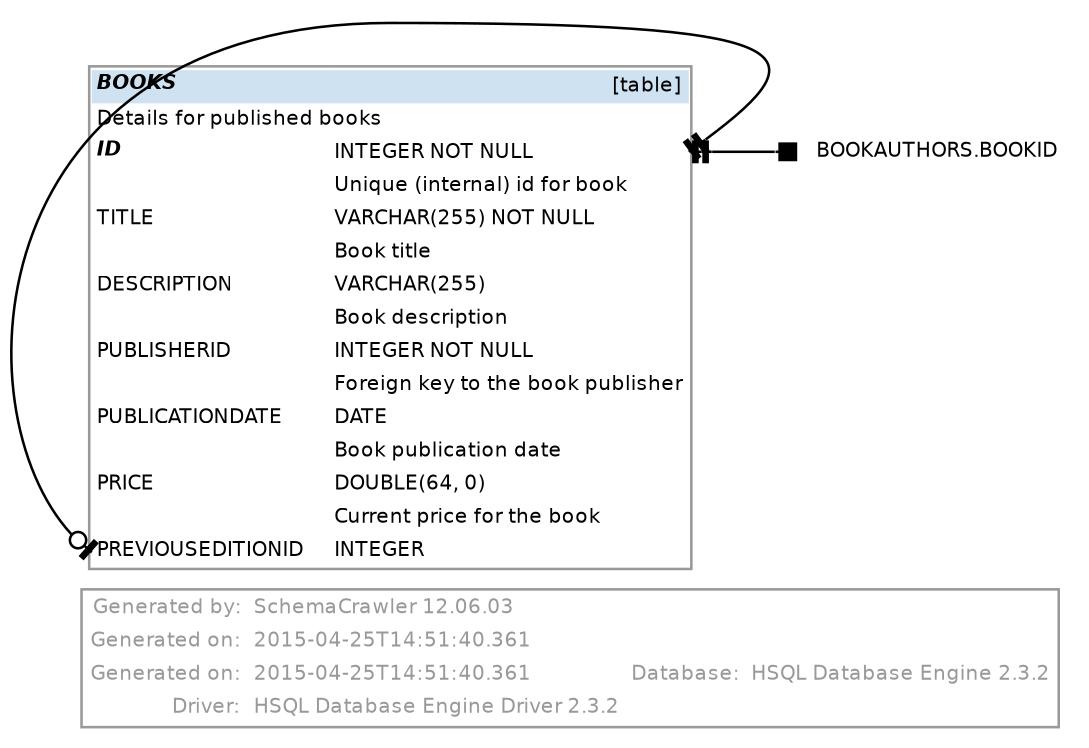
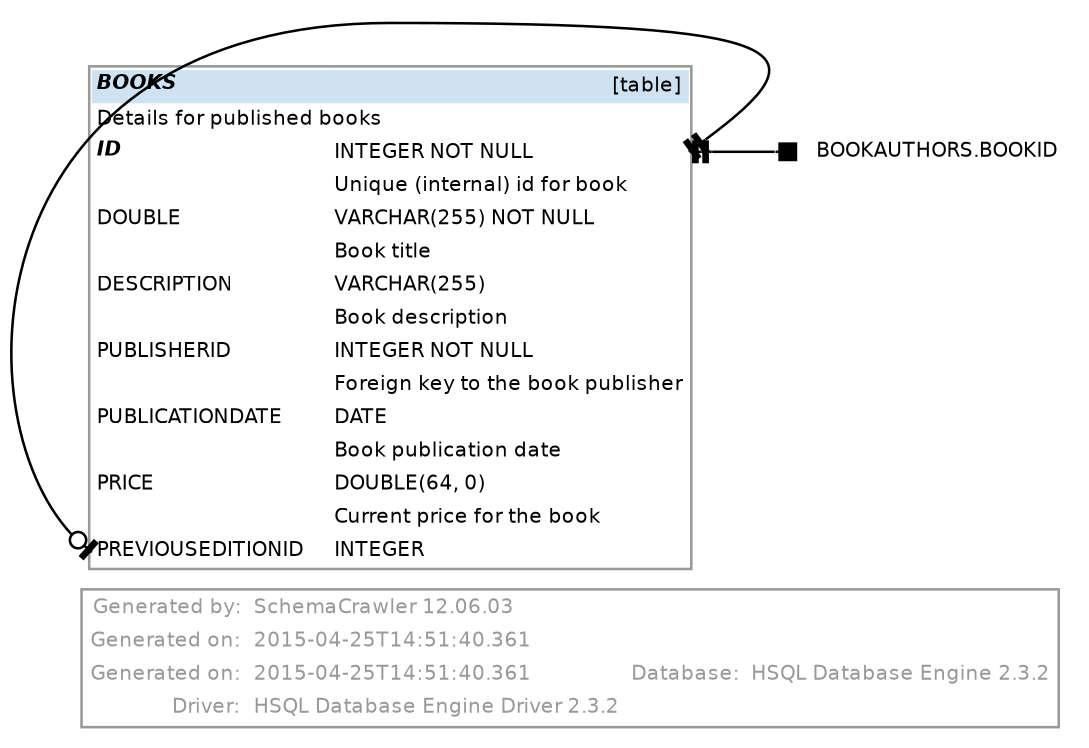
  digraph {
    fontcolor="#999999"
    fontname=Helvetica
    fontsize=8
    label=< <table color="#999999" border="1" cellborder="0" cellspacing="0"> 	<tr> 		<td align='right'>Generated by:</td> 		<td align='left'>SchemaCrawler 12.06.03</td> 	</tr> 	<tr> 		<td align='right'>Generated on:</td> 		<td align='left'>2015-04-25T14:51:40.361</td> 	</tr> 	<tr> 		<td align='right'>Generated on:</td> 		<td align='left'>2015-04-25T14:51:40.361</td> 		<td align='right'>Database:</td> 		<td align='left'>HSQL Database Engine 2.3.2</td> 	</tr> 	<tr> 		<td align='right'>Driver:</td> 		<td align='left'>HSQL Database Engine Driver 2.3.2</td> 	</tr>       </table>    >
    labeljust=r
    labelloc=b
    nodesep=0.18
    rankdir=RL
    ranksep=0.46
    node [fontname=Helvetica fontsize=8 shape=plaintext]
    edge [arrowhead=teetee arrowsize=0.8 dir=both fontname=Helvetica fontsize=8 headport="id_bb8abc08.end:e" style=solid]
-   n1 [label=<       <table border="1" cellborder="0" cellpadding="2" cellspacing="0" bgcolor="white" color="#999999"> 	<tr> 		<td colspan='2' bgcolor='#CEE2F2' align='left'><b><i>BOOKS</i></b></td> 		<td bgcolor='#CEE2F2' align='right'>[table]</td> 	</tr> 	<tr> 		<td colspan='3' align='left'>Details for published books</td> 	</tr> 	<tr> 		<td port='id_bb8abc08.start' align='left'><b><i>ID</i></b></td> 		<td align='left'> </td> 		<td port='id_bb8abc08.end' align='left'>INTEGER NOT NULL</td> 	</tr> 	<tr> 		<td align='left'></td> 		<td align='left'> </td> 		<td align='left'>Unique (internal) id for book</td> 	</tr> 	<tr> 		<td port='title_764df42b.start' align='left'>TITLE</td> 		<td align='left'> </td> 		<td port='title_764df42b.end' align='left'>VARCHAR(255) NOT NULL</td> 	</tr> 	<tr> 		<td align='left'></td> 		<td align='left'> </td> 		<td align='left'>Book title</td> 	</tr> 	<tr> 		<td port='description_f1e45f8f.start' align='left'>DESCRIPTION</td> 		<td align='left'> </td> 		<td port='description_f1e45f8f.end' align='left'>VARCHAR(255)</td> 	</tr> 	<tr> 		<td align='left'></td> 		<td align='left'> </td> 		<td align='left'>Book description</td> 	</tr> 	<tr> 		<td port='publisherid_3413fbaa.start' align='left'>PUBLISHERID</td> 		<td align='left'> </td> 		<td port='publisherid_3413fbaa.end' align='left'>INTEGER NOT NULL</td> 	</tr> 	<tr> 		<td align='left'></td> 		<td align='left'> </td> 		<td align='left'>Foreign key to the book publisher</td> 	</tr> 	<tr> 		<td port='publicationdate_bf876ded.start' align='left'>PUBLICATIONDATE</td> 		<td align='left'> </td> 		<td port='publicationdate_bf876ded.end' align='left'>DATE</td> 	</tr> 	<tr> 		<td align='left'></td> 		<td align='left'> </td> 		<td align='left'>Book publication date</td> 	</tr> 	<tr> 		<td port='price_7619831c.start' align='left'>PRICE</td> 		<td align='left'> </td> 		<td port='price_7619831c.end' align='left'>DOUBLE(64, 0)</td> 	</tr> 	<tr> 		<td align='left'></td> 		<td align='left'> </td> 		<td align='left'>Current price for the book</td> 	</tr> 	<tr> 		<td port='previouseditionid_8c50cb95.start' align='left'>PREVIOUSEDITIONID</td> 		<td align='left'> </td> 		<td port='previouseditionid_8c50cb95.end' align='left'>INTEGER</td> 	</tr>       </table>     >]
+   n1 [label=<       <table border="1" cellborder="0" cellpadding="2" cellspacing="0" bgcolor="white" color="#999999"> 	<tr> 		<td colspan='2' bgcolor='#CEE2F2' align='left'><b><i>BOOKS</i></b></td> 		<td bgcolor='#CEE2F2' align='right'>[table]</td> 	</tr> 	<tr> 		<td colspan='3' align='left'>Details for published books</td> 	</tr> 	<tr> 		<td port='id_bb8abc08.start' align='left'><b><i>ID</i></b></td> 		<td align='left'> </td> 		<td port='id_bb8abc08.end' align='left'>INTEGER NOT NULL</td> 	</tr> 	<tr> 		<td align='left'></td> 		<td align='left'> </td> 		<td align='left'>Unique (internal) id for book</td> 	</tr> 	<tr> 		<td port='title_764df42b.start' align='left'>DOUBLE</td> 		<td align='left'> </td> 		<td port='title_764df42b.end' align='left'>VARCHAR(255) NOT NULL</td> 	</tr> 	<tr> 		<td align='left'></td> 		<td align='left'> </td> 		<td align='left'>Book title</td> 	</tr> 	<tr> 		<td port='description_f1e45f8f.start' align='left'>DESCRIPTION</td> 		<td align='left'> </td> 		<td port='description_f1e45f8f.end' align='left'>VARCHAR(255)</td> 	</tr> 	<tr> 		<td align='left'></td> 		<td align='left'> </td> 		<td align='left'>Book description</td> 	</tr> 	<tr> 		<td port='publisherid_3413fbaa.start' align='left'>PUBLISHERID</td> 		<td align='left'> </td> 		<td port='publisherid_3413fbaa.end' align='left'>INTEGER NOT NULL</td> 	</tr> 	<tr> 		<td align='left'></td> 		<td align='left'> </td> 		<td align='left'>Foreign key to the book publisher</td> 	</tr> 	<tr> 		<td port='publicationdate_bf876ded.start' align='left'>PUBLICATIONDATE</td> 		<td align='left'> </td> 		<td port='publicationdate_bf876ded.end' align='left'>DATE</td> 	</tr> 	<tr> 		<td align='left'></td> 		<td align='left'> </td> 		<td align='left'>Book publication date</td> 	</tr> 	<tr> 		<td port='price_7619831c.start' align='left'>PRICE</td> 		<td align='left'> </td> 		<td port='price_7619831c.end' align='left'>DOUBLE(64, 0)</td> 	</tr> 	<tr> 		<td align='left'></td> 		<td align='left'> </td> 		<td align='left'>Current price for the book</td> 	</tr> 	<tr> 		<td port='previouseditionid_8c50cb95.start' align='left'>PREVIOUSEDITIONID</td> 		<td align='left'> </td> 		<td port='previouseditionid_8c50cb95.end' align='left'>INTEGER</td> 	</tr>       </table>     >]
    n2 [label=<BOOKAUTHORS.BOOKID>]
    n1 -> n1 [arrowtail=teeodot tailport="previouseditionid_8c50cb95.start:w"]
    n2 -> n1 [arrowtail=box tailport=w]
  }
